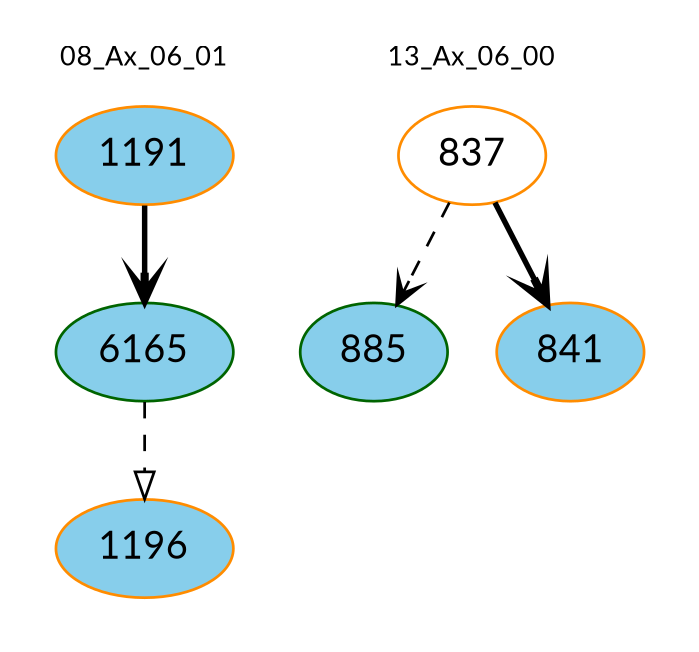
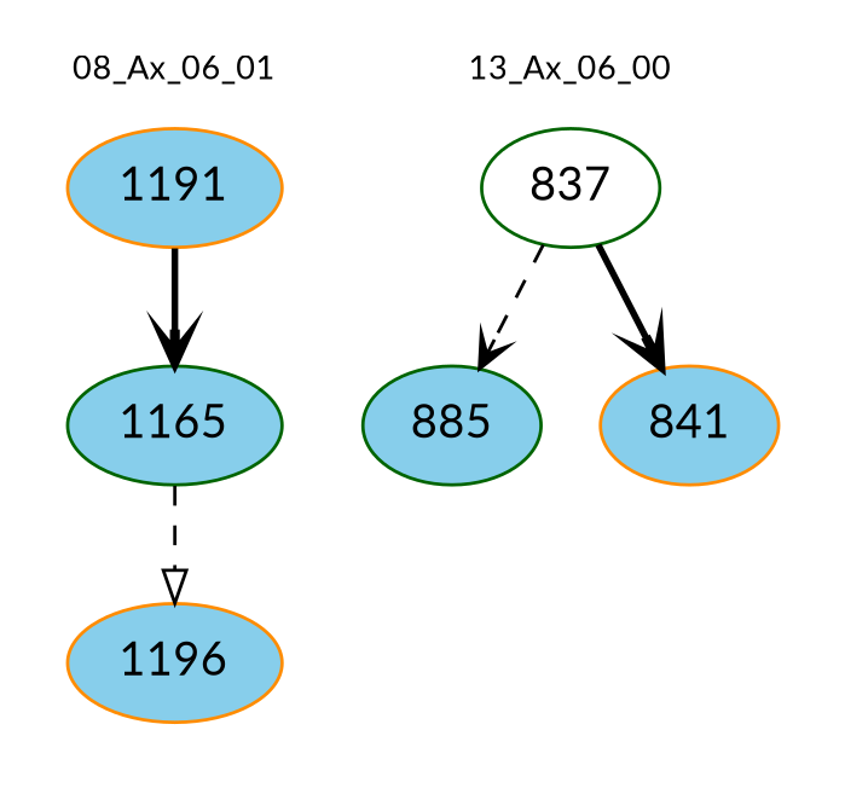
  digraph {
    fontname=Lato
    node [color=darkorange fillcolor=skyblue fontname=Lato style=filled]
    edge [arrowhead=vee color=black fontname=Lato style=bold]
    n1 [label=1191]
-   n2 [color=darkgreen label=6165]
+   n2 [color=darkgreen label=1165]
    n3 [label=1196]
-   n4 [fillcolor=white label=837]
+   n4 [color=darkgreen fillcolor=white label=837]
    n5 [color=darkgreen label=885]
    n6 [label=841]
    subgraph cluster_1 {
      color=white
      fontsize=10
      label="08_Ax_06_01"
      n1
      n2
      n3
    }
    subgraph cluster_2 {
      color=white
      fontsize=10
      label="13_Ax_06_00"
      n4
      n5
      n6
    }
    n1 -> n2
    n2 -> n3 [arrowhead=onormal style=dashed]
    n4 -> n5 [style=dashed]
    n4 -> n6
  }
